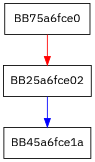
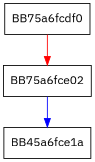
  digraph {
    fontname="IBM Plex Sans"
    splines=ortho
    node [fontname="IBM Plex Sans" shape=box]
    edge [fontname="IBM Plex Sans"]
-   BB75a6fcdf0 [label=BB75a6fce0]
-   BB75a6fce02 [label=BB25a6fce02]
+   BB75a6fcdf0
+   BB75a6fce02
    n3 [label=BB45a6fce1a]
    BB75a6fcdf0 -> BB75a6fce02 [color=red]
    BB75a6fce02 -> n3 [color=blue]
  }
